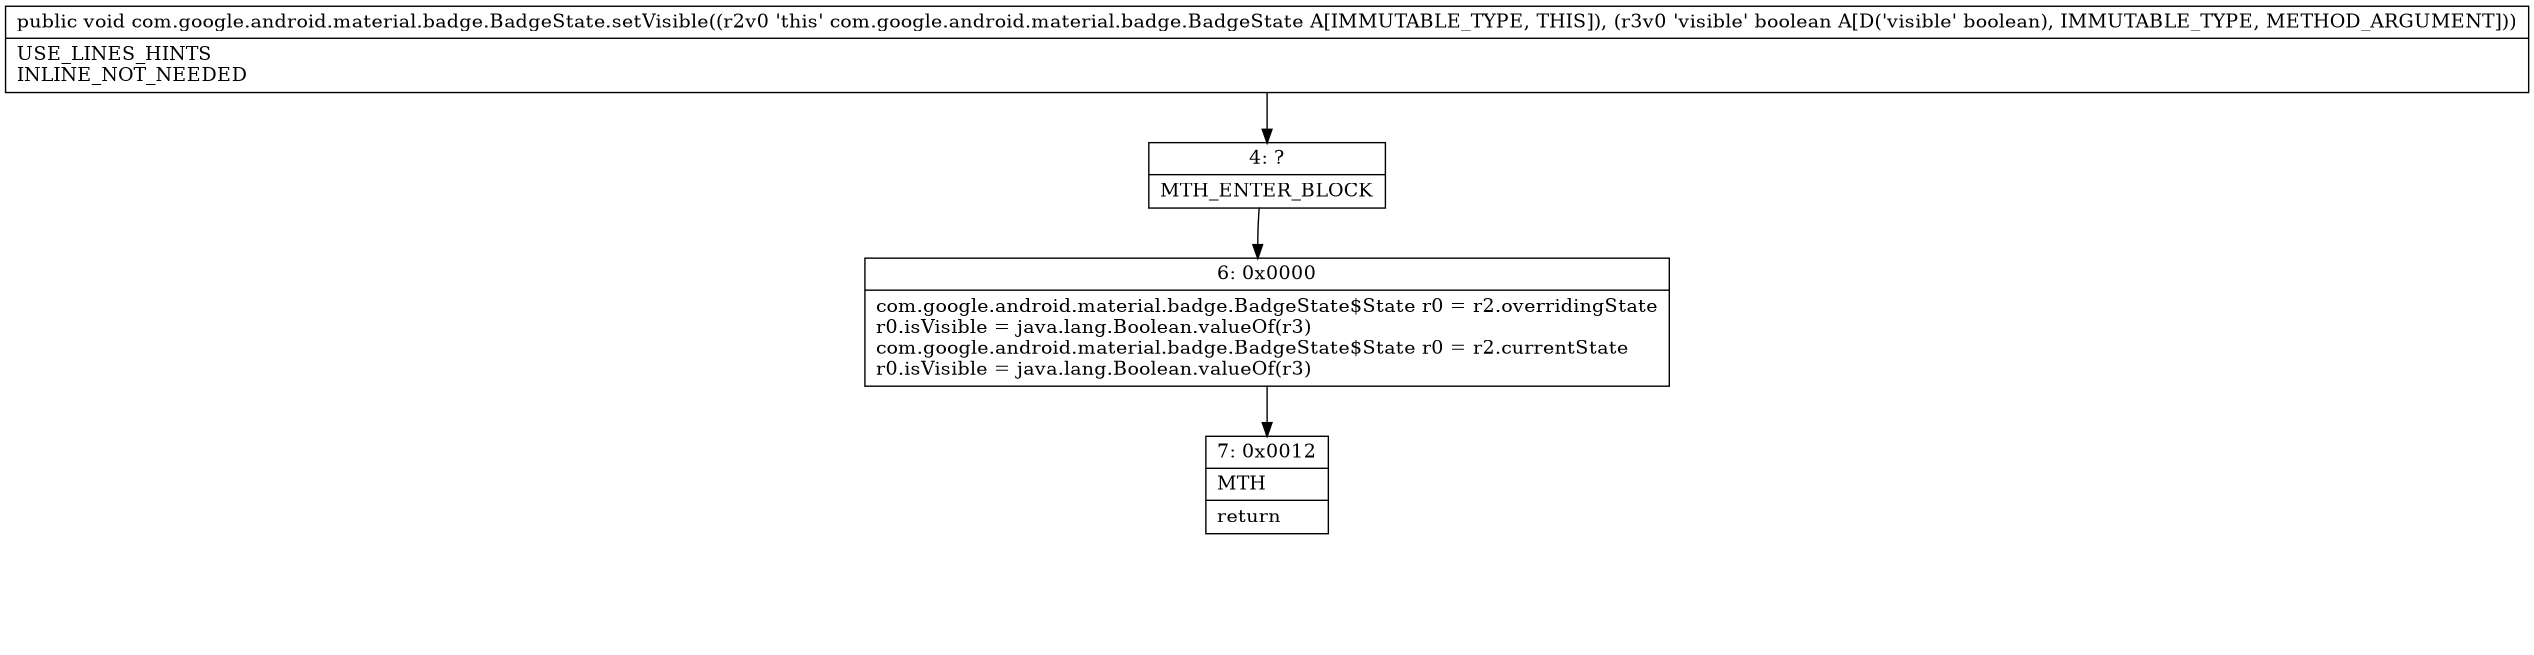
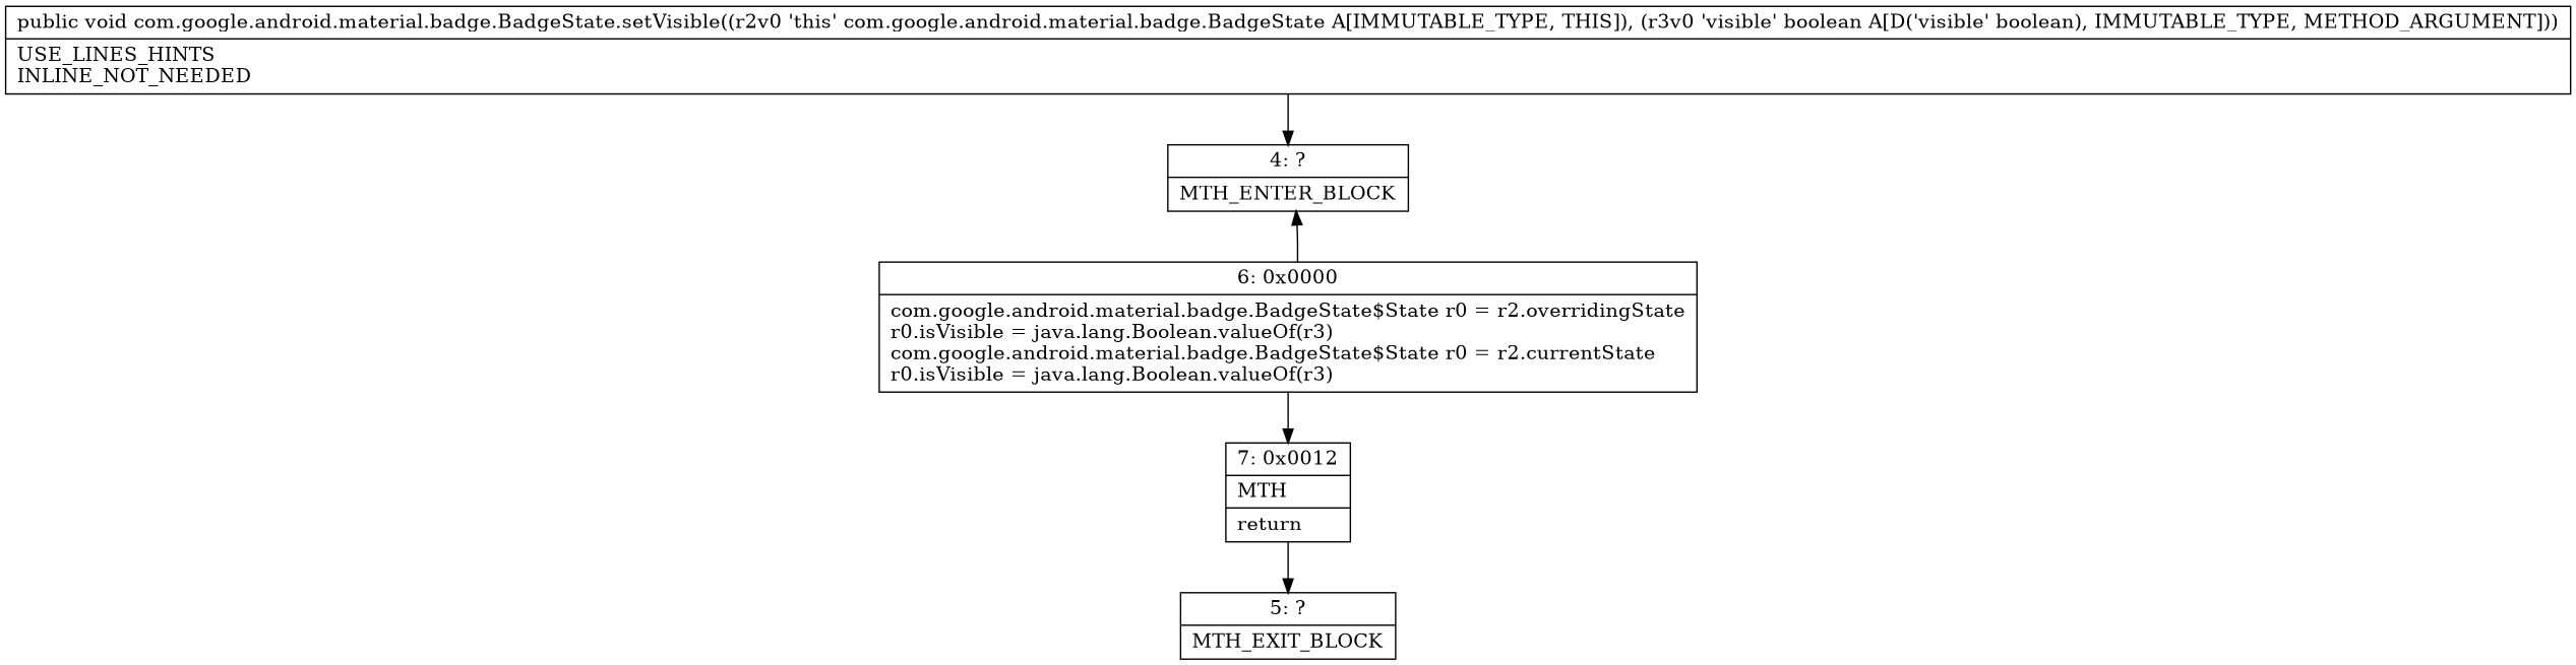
  digraph {
    node [shape=record]
    n1 [label="{4\:\ ?|MTH_ENTER_BLOCK\l}"]
    n2 [label="{6\:\ 0x0000|com.google.android.material.badge.BadgeState$State r0 = r2.overridingState\lr0.isVisible = java.lang.Boolean.valueOf(r3)\lcom.google.android.material.badge.BadgeState$State r0 = r2.currentState\lr0.isVisible = java.lang.Boolean.valueOf(r3)\l}"]
    n3 [label="{7\:\ 0x0012|MTH\l|return\l}"]
+   n4 [label="{5\:\ ?|MTH_EXIT_BLOCK\l}"]
    n5 [label="{public void com.google.android.material.badge.BadgeState.setVisible((r2v0 'this' com.google.android.material.badge.BadgeState A[IMMUTABLE_TYPE, THIS]), (r3v0 'visible' boolean A[D('visible' boolean), IMMUTABLE_TYPE, METHOD_ARGUMENT]))  | USE_LINES_HINTS\lINLINE_NOT_NEEDED\l}"]
-   n1 -> n2
+   n2 -> n1
    n2 -> n3
+   n3 -> n4
    n5 -> n1
  }
